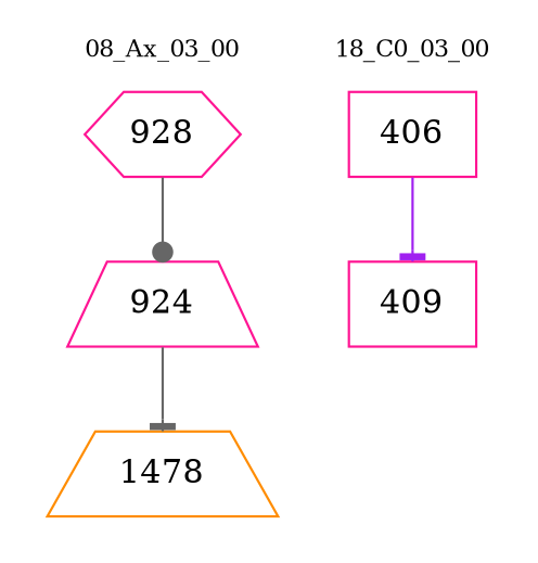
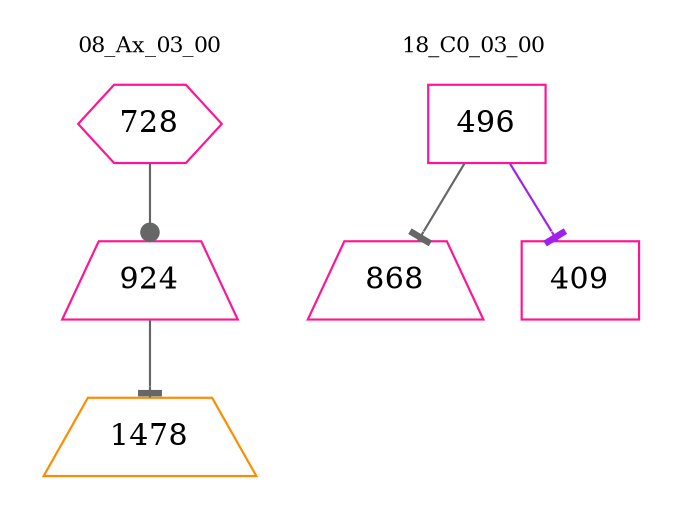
  digraph {
    fontname="DejaVu Serif"
    node [color=deeppink fontname="DejaVu Serif" shape=trapezium]
    edge [arrowhead=tee color=gray40 fontname="DejaVu Serif"]
    n1 [label=924]
-   n2 [label=928 shape=hexagon]
+   n2 [label=728 shape=hexagon]
    n3 [color=darkorange label=1478]
-   n4 [label=406 shape=box]
+   n4 [label=496 shape=box]
+   n5 [label=868]
    n6 [label=409 shape=box]
    subgraph cluster_1 {
      color=white
      fontsize=10
      label="08_Ax_03_00"
      n1
      n2
      n3
    }
    subgraph cluster_2 {
      color=white
      fontsize=10
      label="18_C0_03_00"
      n4
+     n5
      n6
    }
    n1 -> n3
    n2 -> n1 [arrowhead=dot]
+   n4 -> n5
    n4 -> n6 [color=purple]
  }
